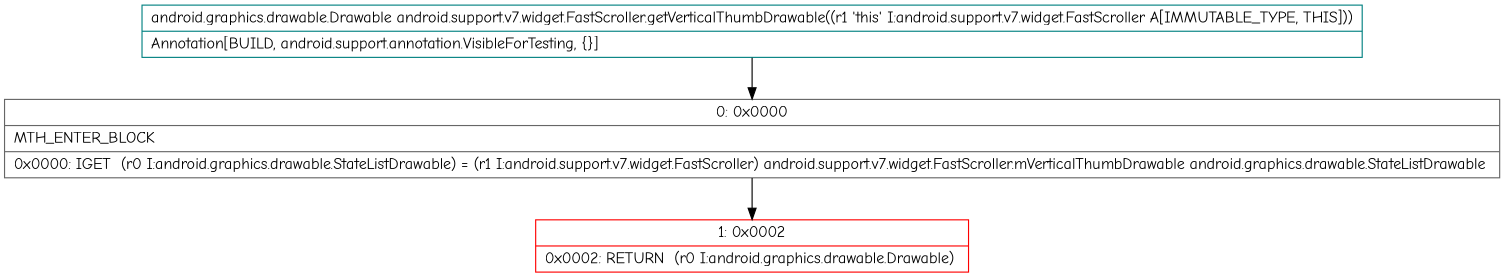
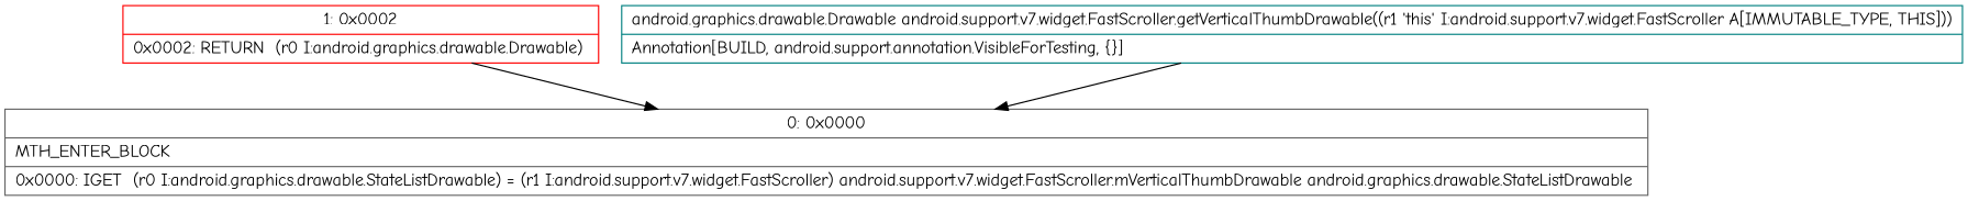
  digraph {
    fontname="Comic Neue"
    node [shape=record fontname="Comic Neue"]
    edge [fontname="Comic Neue"]
    n1 [label="{0\:\ 0x0000|MTH_ENTER_BLOCK\l|0x0000: IGET  (r0 I:android.graphics.drawable.StateListDrawable) = (r1 I:android.support.v7.widget.FastScroller) android.support.v7.widget.FastScroller.mVerticalThumbDrawable android.graphics.drawable.StateListDrawable \l}" color=gray40]
    n2 [label="{1\:\ 0x0002|0x0002: RETURN  (r0 I:android.graphics.drawable.Drawable) \l}" color=red]
    n3 [label="{android.graphics.drawable.Drawable android.support.v7.widget.FastScroller.getVerticalThumbDrawable((r1 'this' I:android.support.v7.widget.FastScroller A[IMMUTABLE_TYPE, THIS]))  | Annotation[BUILD, android.support.annotation.VisibleForTesting, \{\}]\l}" color=teal]
-   n1 -> n2
+   n2 -> n1
    n3 -> n1
  }
